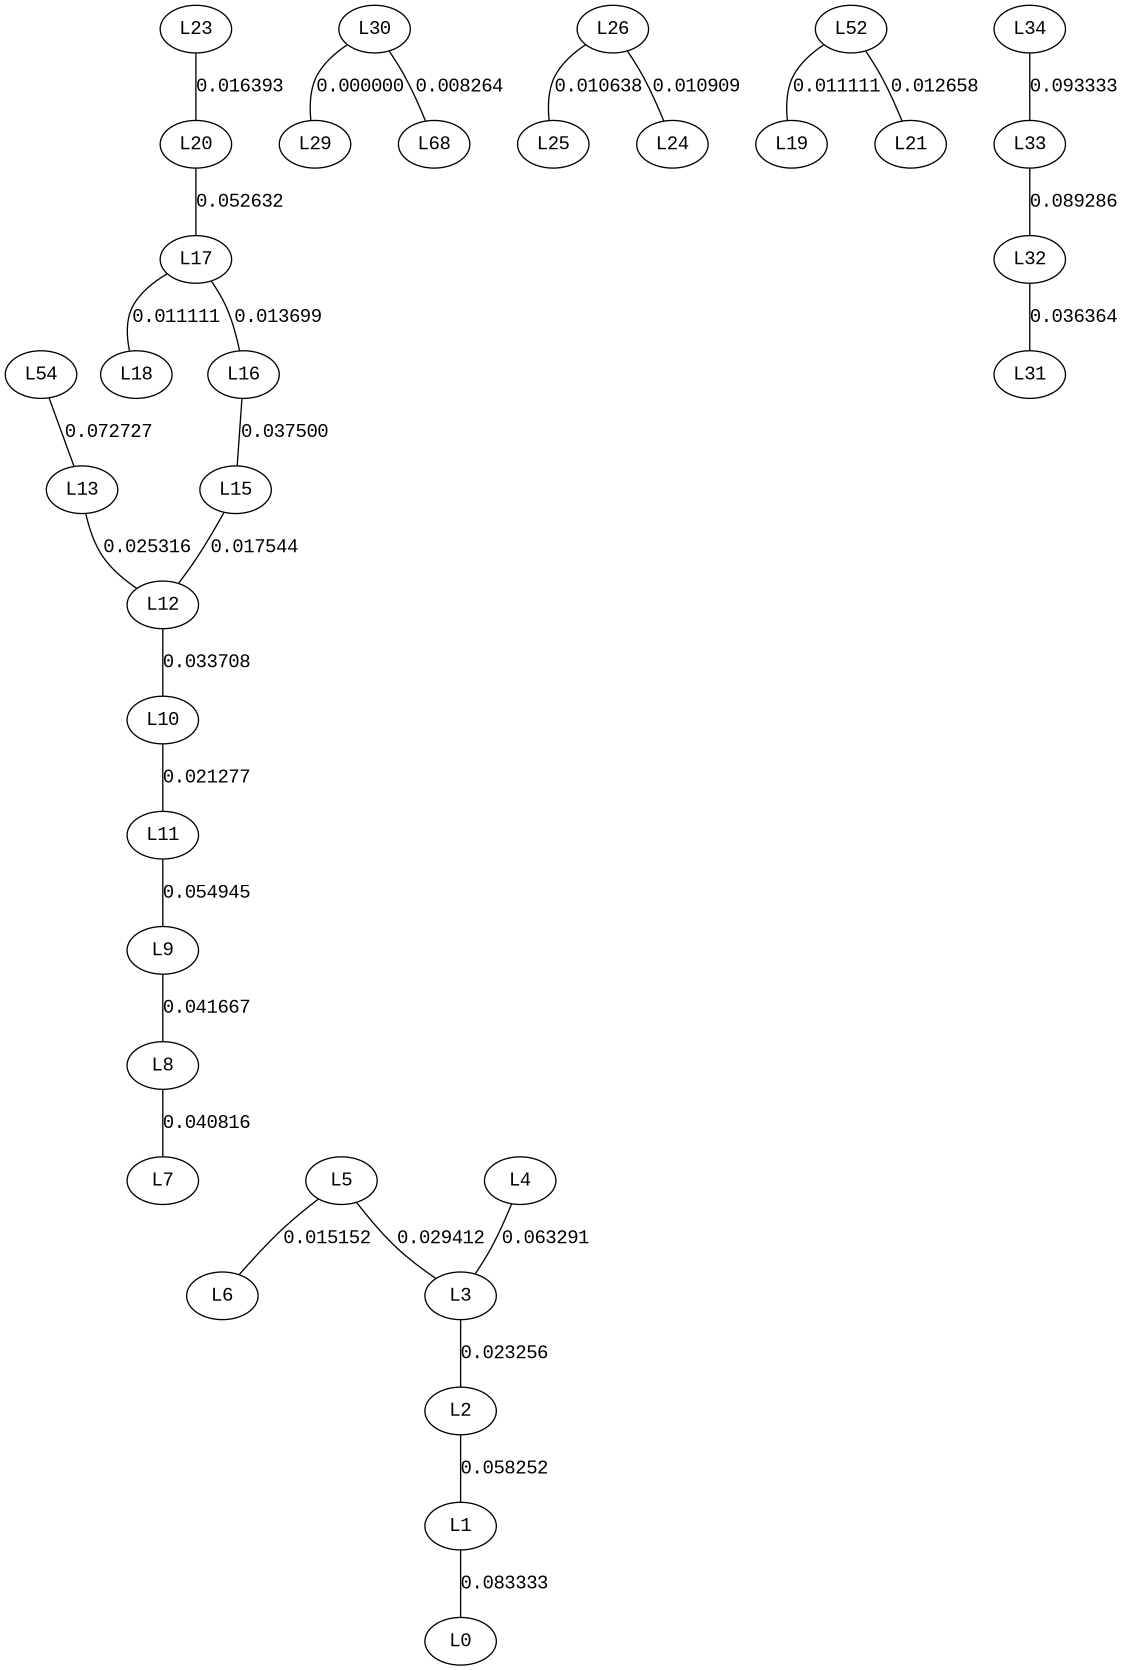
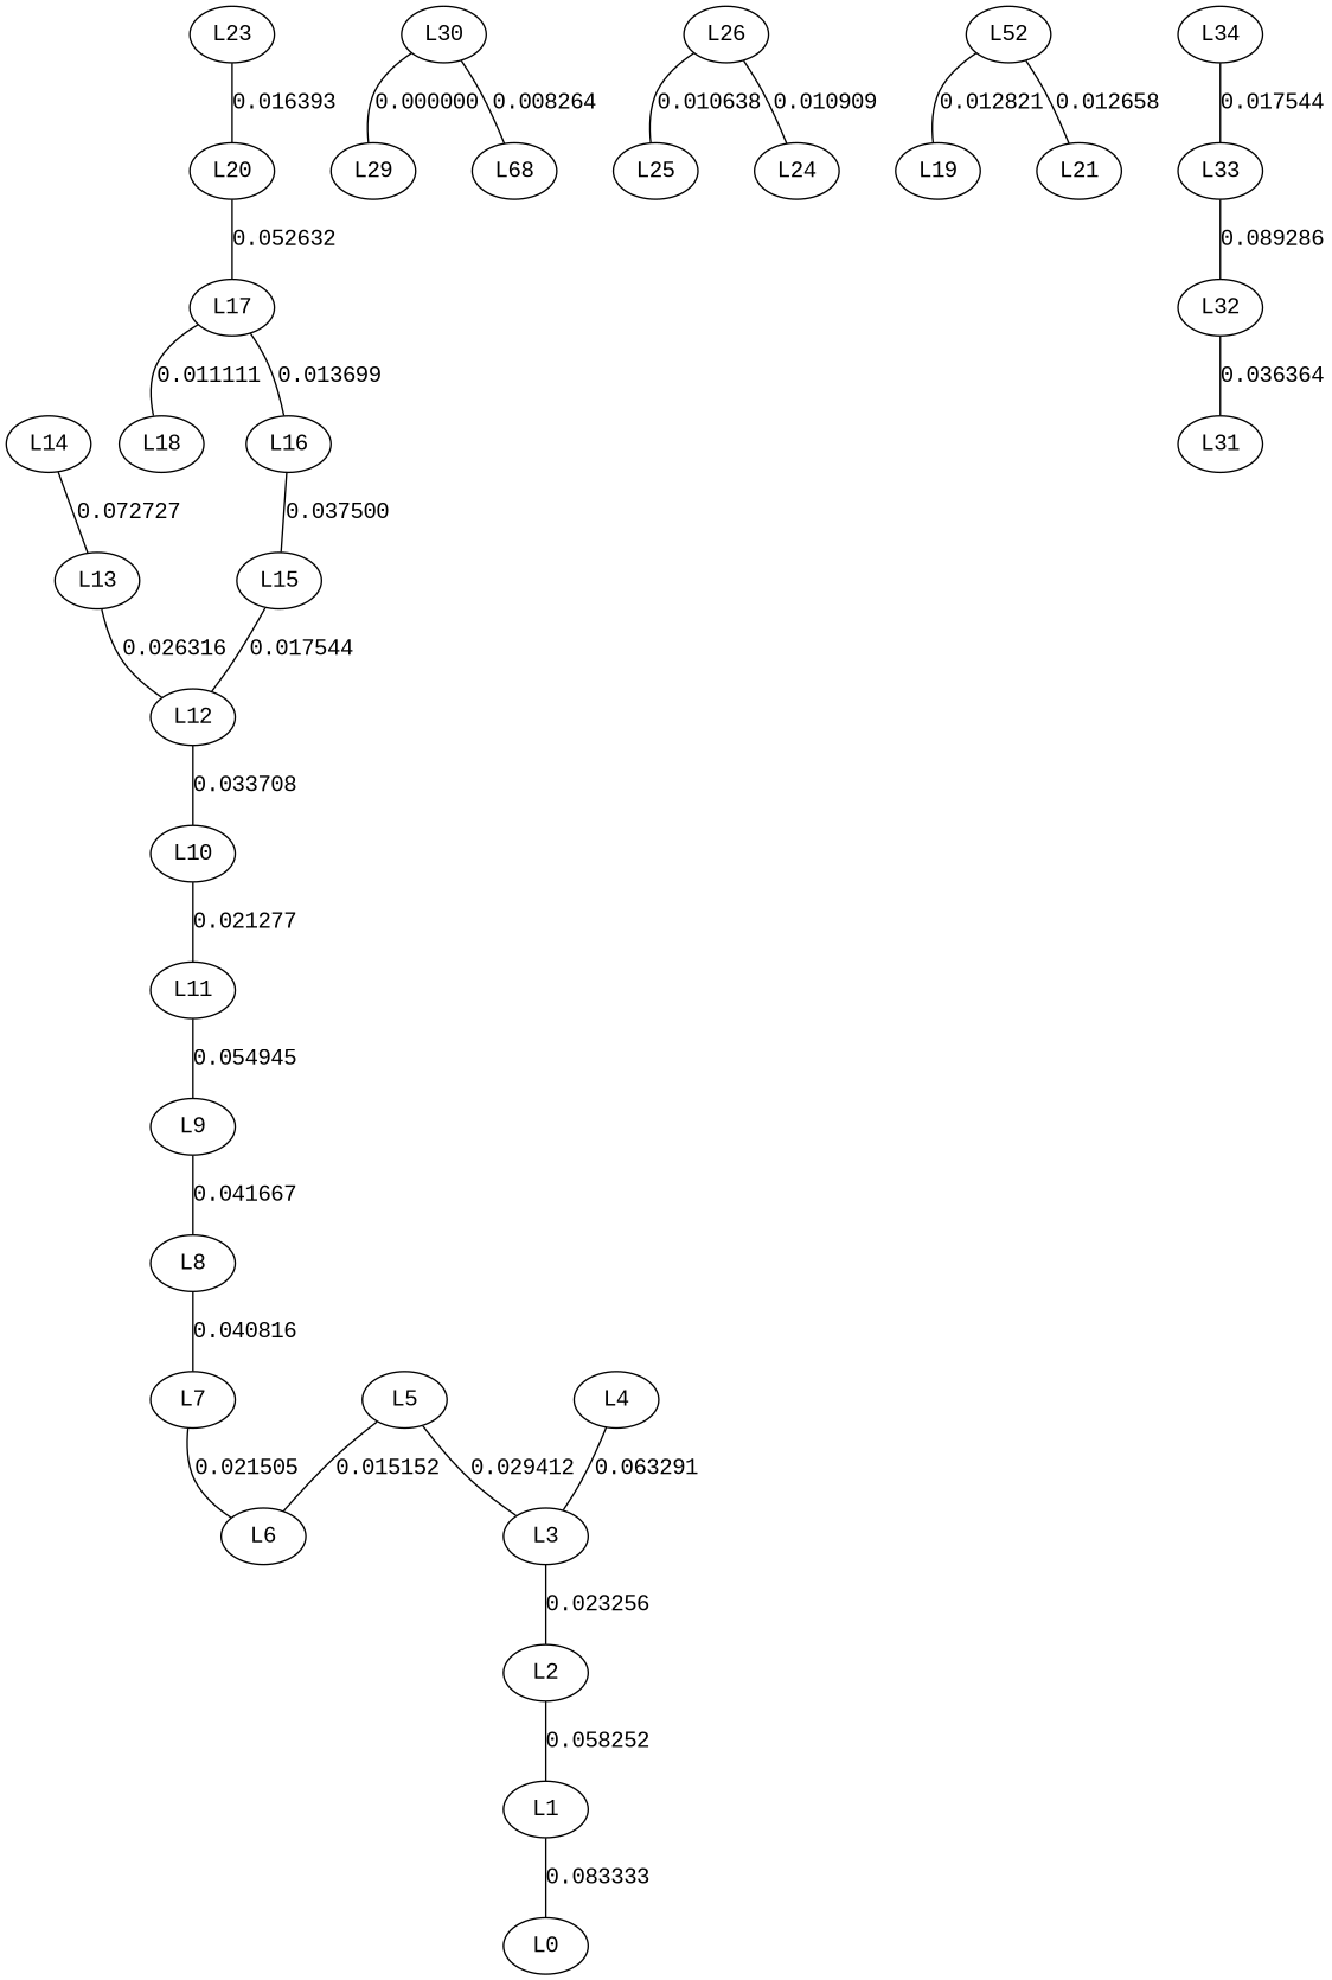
  graph {
    fontname="Liberation Mono"
    node [fontname="Liberation Mono"]
    edge [fontname="Liberation Mono"]
    L20
    L17
    L18
    L16
    L30
    L29
    n7 [label=L68]
    L26
    L25
    L24
    L23
    n12 [label=L52]
    L19
    L21
    L15
    L12
    L5
    L6
    L3
    L4
-   L14 [label=L54]
+   L14
    L13
    L10
    L11
    L9
    L8
    L7
    L2
    L1
    L0
    L32
    L31
    L33
    L34
    L20 -- L17 [label=0.052632]
    L17 -- L18 [label=0.011111]
    L17 -- L16 [label=0.013699]
    L16 -- L15 [label=0.037500]
    L30 -- L29 [label=0.000000]
    L30 -- n7 [label=0.008264]
    L26 -- L25 [label=0.010638]
    L26 -- L24 [label=0.010909]
    L23 -- L20 [label=0.016393]
-   n12 -- L19 [label=0.011111]
+   n12 -- L19 [label=0.012821]
    n12 -- L21 [label=0.012658]
    L15 -- L12 [label=0.017544]
    L12 -- L10 [label=0.033708]
    L5 -- L6 [label=0.015152]
    L5 -- L3 [label=0.029412]
    L3 -- L2 [label=0.023256]
    L4 -- L3 [label=0.063291]
    L14 -- L13 [label=0.072727]
-   L13 -- L12 [label=0.025316]
+   L13 -- L12 [label=0.026316]
    L10 -- L11 [label=0.021277]
    L11 -- L9 [label=0.054945]
    L9 -- L8 [label=0.041667]
    L8 -- L7 [label=0.040816]
+   L7 -- L6 [label=0.021505]
    L2 -- L1 [label=0.058252]
    L1 -- L0 [label=0.083333]
    L32 -- L31 [label=0.036364]
    L33 -- L32 [label=0.089286]
-   L34 -- L33 [label=0.093333]
+   L34 -- L33 [label=0.017544]
  }
